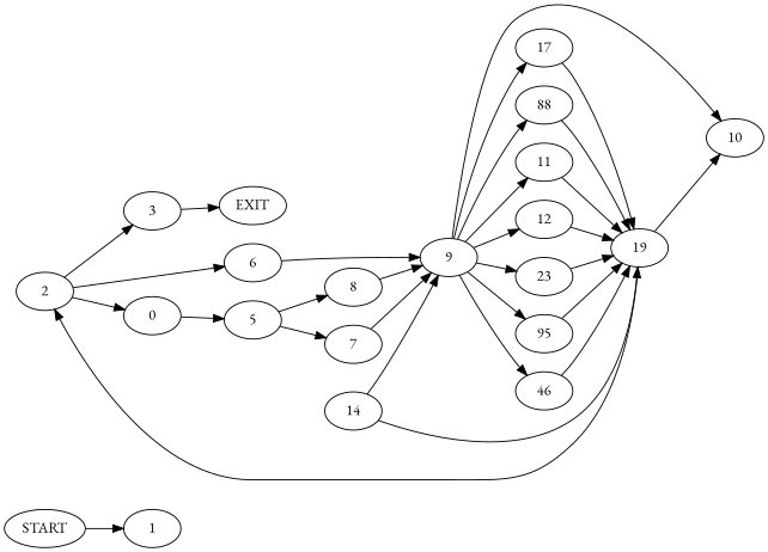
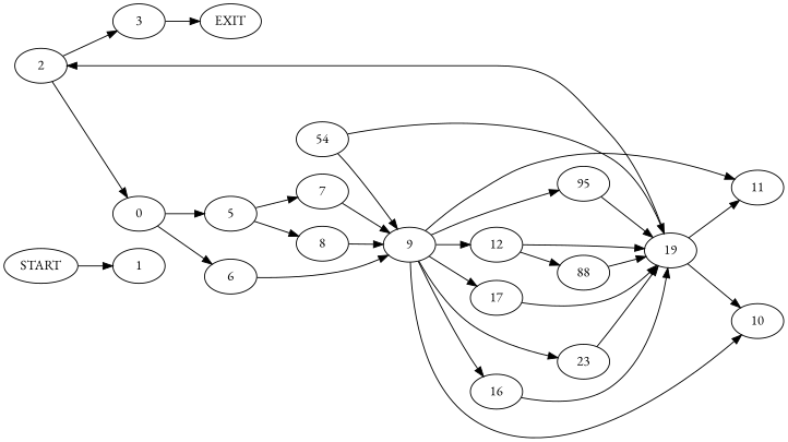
  digraph {
    fontname="EB Garamond"
    rankdir=LR
    node [fontname="EB Garamond"]
    edge [fontname="EB Garamond"]
    n1 [label=START]
    1
    n3 [label=EXIT]
    2
    3
    n6 [label=0]
    5
    6
    7
    8
    9
    10
    11
    12
    n15 [label=23]
    n16 [label=95]
-   16 [label=46]
+   16
    17
    n19 [label=88]
    19
-   14
+   14 [label=54]
    n1 -> 1
    2 -> 3
    2 -> n6
    3 -> n3
    n6 -> 5
-   2 -> 6
+   n6 -> 6
    5 -> 7
    5 -> 8
    6 -> 9
    7 -> 9
    8 -> 9
    9 -> 10
    9 -> 11
    9 -> 12
    9 -> n15
    9 -> n16
    9 -> 16
    9 -> 17
-   9 -> n19
-   11 -> 19
+   12 -> n19
+   19 -> 11
    12 -> 19
    n15 -> 19
    n16 -> 19
    16 -> 19
    17 -> 19
    n19 -> 19
    19 -> 2
    19 -> 10
    14 -> 9
    14 -> 19
  }
